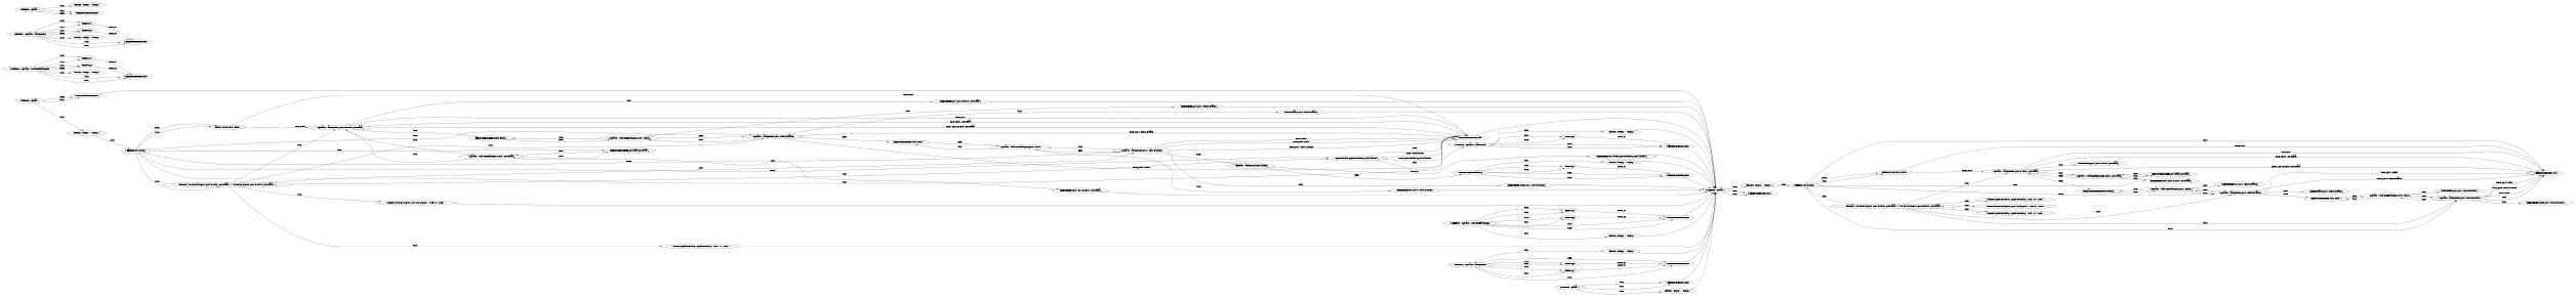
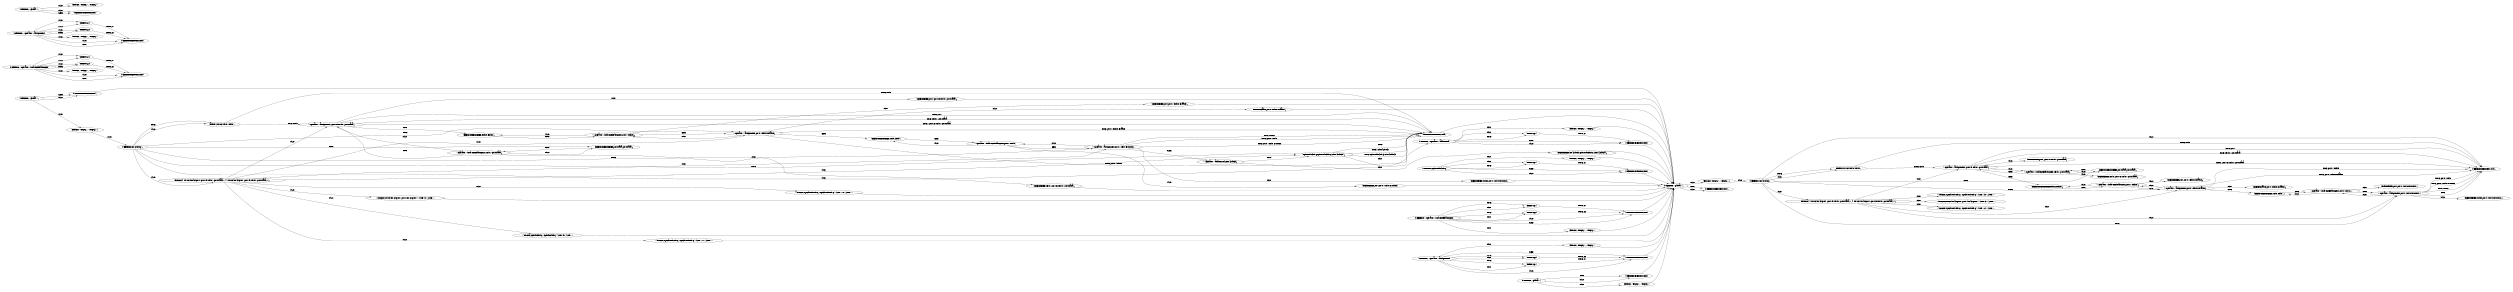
  digraph {
    rankdir=LR
    n1 [label=<(METHOD,&lt;global&gt;)<SUB>1</SUB>>]
    n2 [label=<(BLOCK,&lt;empty&gt;,&lt;empty&gt;)<SUB>1</SUB>>]
    n3 [label=<(METHOD_RETURN,ANY)<SUB>1</SUB>>]
    n4 [label=<(METHOD,i8042_stop)<SUB>1</SUB>>]
    n5 [label=<(PARAM,struct serio *serio)<SUB>1</SUB>>]
    n6 [label=<(BLOCK,{  	struct i8042_port *port = serio-&gt;port_data;...,{  	struct i8042_port *port = serio-&gt;port_data;...)<SUB>2</SUB>>]
    n7 [label=<(FIELD_IDENTIFIER,port_data,port_data)<SUB>3</SUB>>]
    n8 [label=<(&lt;operator&gt;.assignment,port-&gt;exists = false)<SUB>5</SUB>>]
    n9 [label=<(&lt;operator&gt;.assignment,port-&gt;serio = NULL)<SUB>14</SUB>>]
    n10 [label=<(METHOD_RETURN,void)<SUB>1</SUB>>]
    n11 [label=<(&lt;operator&gt;.assignment,*port = serio-&gt;port_data)<SUB>3</SUB>>]
    n12 [label="<(LOCAL,struct i8042_port* port: i8042_port*)<SUB>3</SUB>>"]
    n13 [label="<(LOCAL,synchronize_irq : synchronize_irq)<SUB>12</SUB>>"]
    n14 [label="<(LOCAL,synchronize_irq : synchronize_irq)<SUB>13</SUB>>"]
    n15 [label=<(&lt;operator&gt;.indirectFieldAccess,serio-&gt;port_data)<SUB>3</SUB>>]
    n16 [label=<(&lt;operator&gt;.indirectFieldAccess,port-&gt;exists)<SUB>5</SUB>>]
    n17 [label=<(LITERAL,false,port-&gt;exists = false)<SUB>5</SUB>>]
    n18 [label=<(FIELD_IDENTIFIER,serio,serio)<SUB>14</SUB>>]
    n19 [label=<(&lt;operator&gt;.indirectFieldAccess,port-&gt;serio)<SUB>14</SUB>>]
    n20 [label=<(IDENTIFIER,NULL,port-&gt;serio = NULL)<SUB>14</SUB>>]
    n21 [label=<(IDENTIFIER,port,*port = serio-&gt;port_data)<SUB>3</SUB>>]
    n22 [label=<(FIELD_IDENTIFIER,exists,exists)<SUB>5</SUB>>]
    n23 [label=<(IDENTIFIER,serio,*port = serio-&gt;port_data)<SUB>3</SUB>>]
    n24 [label=<(IDENTIFIER,port,port-&gt;exists = false)<SUB>5</SUB>>]
    n25 [label=<(IDENTIFIER,port,port-&gt;serio = NULL)<SUB>14</SUB>>]
    n26 [label=<(METHOD,&lt;operator&gt;.indirectFieldAccess)>]
    n27 [label=<(PARAM,p1)>]
    n28 [label=<(PARAM,p2)>]
    n29 [label=<(BLOCK,&lt;empty&gt;,&lt;empty&gt;)>]
    n30 [label=<(METHOD_RETURN,ANY)>]
    n31 [label=<(METHOD,&lt;operator&gt;.assignment)>]
    n32 [label=<(PARAM,p1)>]
    n33 [label=<(PARAM,p2)>]
    n34 [label=<(BLOCK,&lt;empty&gt;,&lt;empty&gt;)>]
    n35 [label=<(METHOD_RETURN,ANY)>]
    n36 [label=<(METHOD,&lt;global&gt;)<SUB>1</SUB>>]
    n37 [label=<(BLOCK,&lt;empty&gt;,&lt;empty&gt;)>]
    n38 [label=<(METHOD_RETURN,ANY)>]
    n39 [label=<(METHOD,&lt;global&gt;)<SUB>1</SUB>>]
    n40 [label=<(BLOCK,&lt;empty&gt;,&lt;empty&gt;)<SUB>1</SUB>>]
    n41 [label=<(METHOD_RETURN,ANY)<SUB>1</SUB>>]
    n42 [label=<(METHOD,i8042_stop)<SUB>1</SUB>>]
    n43 [label=<(PARAM,struct serio *serio)<SUB>1</SUB>>]
    n44 [label=<(BLOCK,{  	struct i8042_port *port = serio-&gt;port_data;...,{  	struct i8042_port *port = serio-&gt;port_data;...)<SUB>2</SUB>>]
    n45 [label=<(FIELD_IDENTIFIER,port_data,port_data)<SUB>3</SUB>>]
    n46 [label=<(&lt;operator&gt;.assignment,port-&gt;exists = false)<SUB>6</SUB>>]
    n47 [label=<(&lt;operator&gt;.assignment,port-&gt;serio = NULL)<SUB>7</SUB>>]
    n48 [label=<(spin_unlock_irq,spin_unlock_irq(&amp;i8042_lock))<SUB>8</SUB>>]
    n49 [label=<(METHOD_RETURN,void)<SUB>1</SUB>>]
    n50 [label=<(&lt;operator&gt;.assignment,*port = serio-&gt;port_data)<SUB>3</SUB>>]
    n51 [label="<(LOCAL,struct i8042_port* port: i8042_port*)<SUB>3</SUB>>"]
+   n52 [label="<(LOCAL,spin_lock_irq : spin_lock_irq)<SUB>5</SUB>>"]
    n53 [label="<(LOCAL,synchronize_irq : synchronize_irq)<SUB>17</SUB>>"]
+   n54 [label="<(LOCAL,synchronize_irq : synchronize_irq)<SUB>18</SUB>>"]
    n55 [label=<(&lt;operator&gt;.indirectFieldAccess,serio-&gt;port_data)<SUB>3</SUB>>]
    n56 [label=<(&lt;operator&gt;.indirectFieldAccess,port-&gt;exists)<SUB>6</SUB>>]
    n57 [label=<(LITERAL,false,port-&gt;exists = false)<SUB>6</SUB>>]
    n58 [label=<(FIELD_IDENTIFIER,serio,serio)<SUB>7</SUB>>]
    n59 [label=<(&lt;operator&gt;.indirectFieldAccess,port-&gt;serio)<SUB>7</SUB>>]
    n60 [label=<(IDENTIFIER,NULL,port-&gt;serio = NULL)<SUB>7</SUB>>]
    n61 [label=<(&lt;operator&gt;.addressOf,&amp;i8042_lock)<SUB>8</SUB>>]
    n62 [label=<(METHOD,&lt;operator&gt;.addressOf)>]
    n63 [label=<(IDENTIFIER,port,*port = serio-&gt;port_data)<SUB>3</SUB>>]
    n64 [label=<(FIELD_IDENTIFIER,exists,exists)<SUB>6</SUB>>]
    n65 [label=<(IDENTIFIER,serio,*port = serio-&gt;port_data)<SUB>3</SUB>>]
    n66 [label=<(IDENTIFIER,port,port-&gt;exists = false)<SUB>6</SUB>>]
    n67 [label=<(IDENTIFIER,port,port-&gt;serio = NULL)<SUB>7</SUB>>]
    n68 [label=<(IDENTIFIER,i8042_lock,spin_unlock_irq(&amp;i8042_lock))<SUB>8</SUB>>]
    n69 [label=<(METHOD,&lt;operator&gt;.indirectFieldAccess)>]
    n70 [label=<(PARAM,p1)>]
    n71 [label=<(PARAM,p2)>]
    n72 [label=<(BLOCK,&lt;empty&gt;,&lt;empty&gt;)>]
    n73 [label=<(METHOD_RETURN,ANY)>]
    n74 [label=<(PARAM,p1)>]
    n75 [label=<(BLOCK,&lt;empty&gt;,&lt;empty&gt;)>]
    n76 [label=<(METHOD_RETURN,ANY)>]
    n77 [label=<(METHOD,spin_unlock_irq)>]
    n78 [label=<(PARAM,p1)>]
    n79 [label=<(BLOCK,&lt;empty&gt;,&lt;empty&gt;)>]
    n80 [label=<(METHOD_RETURN,ANY)>]
    n81 [label=<(METHOD,&lt;operator&gt;.assignment)>]
    n82 [label=<(PARAM,p1)>]
    n83 [label=<(PARAM,p2)>]
    n84 [label=<(BLOCK,&lt;empty&gt;,&lt;empty&gt;)>]
    n85 [label=<(METHOD_RETURN,ANY)>]
    n86 [label=<(METHOD,&lt;global&gt;)<SUB>1</SUB>>]
    n87 [label=<(BLOCK,&lt;empty&gt;,&lt;empty&gt;)>]
    n88 [label=<(METHOD_RETURN,ANY)>]
    n1 -> n2 [label="AST: "]
    n1 -> n3 [label="AST: "]
    n1 -> n3 [label="CFG: "]
    n2 -> n4 [label="AST: "]
    n4 -> n5 [label="AST: "]
    n4 -> n5 [label="DDG: "]
    n4 -> n6 [label="AST: "]
    n4 -> n7 [label="CFG: "]
    n4 -> n8 [label="DDG: "]
    n4 -> n9 [label="DDG: "]
    n4 -> n10 [label="AST: "]
    n5 -> n10 [label="DDG: serio"]
    n5 -> n11 [label="DDG: serio"]
    n6 -> n8 [label="AST: "]
    n6 -> n9 [label="AST: "]
    n6 -> n11 [label="AST: "]
    n6 -> n12 [label="AST: "]
    n6 -> n13 [label="AST: "]
    n6 -> n14 [label="AST: "]
    n7 -> n15 [label="CFG: "]
    n8 -> n10 [label="DDG: port-&gt;exists"]
    n8 -> n10 [label="DDG: port-&gt;exists = false"]
    n8 -> n16 [label="AST: "]
    n8 -> n17 [label="AST: "]
    n8 -> n18 [label="CFG: "]
    n9 -> n10 [label="CFG: "]
    n9 -> n10 [label="DDG: port-&gt;serio"]
    n9 -> n10 [label="DDG: port-&gt;serio = NULL"]
    n9 -> n10 [label="DDG: NULL"]
    n9 -> n19 [label="AST: "]
    n9 -> n20 [label="AST: "]
    n11 -> n10 [label="DDG: port"]
    n11 -> n10 [label="DDG: serio-&gt;port_data"]
    n11 -> n10 [label="DDG: *port = serio-&gt;port_data"]
    n11 -> n15 [label="AST: "]
    n11 -> n21 [label="AST: "]
    n11 -> n22 [label="CFG: "]
    n15 -> n7 [label="AST: "]
    n15 -> n11 [label="CFG: "]
    n15 -> n23 [label="AST: "]
    n16 -> n8 [label="CFG: "]
    n16 -> n22 [label="AST: "]
    n16 -> n24 [label="AST: "]
    n18 -> n19 [label="CFG: "]
    n19 -> n9 [label="CFG: "]
    n19 -> n18 [label="AST: "]
    n19 -> n25 [label="AST: "]
    n22 -> n16 [label="CFG: "]
    n26 -> n27 [label="AST: "]
    n26 -> n27 [label="DDG: "]
    n26 -> n28 [label="AST: "]
    n26 -> n28 [label="DDG: "]
    n26 -> n29 [label="AST: "]
    n26 -> n30 [label="AST: "]
    n26 -> n30 [label="CFG: "]
    n27 -> n30 [label="DDG: p1"]
    n28 -> n30 [label="DDG: p2"]
    n31 -> n32 [label="AST: "]
    n31 -> n32 [label="DDG: "]
    n31 -> n33 [label="AST: "]
    n31 -> n33 [label="DDG: "]
    n31 -> n34 [label="AST: "]
    n31 -> n35 [label="AST: "]
    n31 -> n35 [label="CFG: "]
    n32 -> n35 [label="DDG: p1"]
    n33 -> n35 [label="DDG: p2"]
    n36 -> n37 [label="AST: "]
    n36 -> n38 [label="AST: "]
    n36 -> n38 [label="CFG: "]
    n39 -> n40 [label="AST: "]
    n39 -> n41 [label="AST: "]
    n39 -> n41 [label="CFG: "]
    n40 -> n42 [label="AST: "]
    n41 -> n1
    n42 -> n43 [label="AST: "]
    n42 -> n43 [label="DDG: "]
    n42 -> n44 [label="AST: "]
    n42 -> n45 [label="CFG: "]
    n42 -> n46 [label="DDG: "]
    n42 -> n47 [label="DDG: "]
    n42 -> n48 [label="DDG: "]
    n42 -> n49 [label="AST: "]
    n43 -> n49 [label="DDG: serio"]
    n43 -> n50 [label="DDG: serio"]
    n44 -> n46 [label="AST: "]
    n44 -> n47 [label="AST: "]
    n44 -> n48 [label="AST: "]
    n44 -> n50 [label="AST: "]
    n44 -> n51 [label="AST: "]
+   n44 -> n52 [label="AST: "]
    n44 -> n53 [label="AST: "]
+   n44 -> n54 [label="AST: "]
    n45 -> n55 [label="CFG: "]
    n46 -> n49 [label="DDG: port-&gt;exists"]
    n46 -> n49 [label="DDG: port-&gt;exists = false"]
    n46 -> n56 [label="AST: "]
    n46 -> n57 [label="AST: "]
    n46 -> n58 [label="CFG: "]
    n47 -> n49 [label="DDG: port-&gt;serio"]
    n47 -> n49 [label="DDG: port-&gt;serio = NULL"]
    n47 -> n49 [label="DDG: NULL"]
    n47 -> n59 [label="AST: "]
    n47 -> n60 [label="AST: "]
    n47 -> n61 [label="CFG: "]
    n48 -> n49 [label="CFG: "]
    n48 -> n49 [label="DDG: &amp;i8042_lock"]
    n48 -> n49 [label="DDG: spin_unlock_irq(&amp;i8042_lock)"]
    n48 -> n62 [label="AST: "]
    n49 -> n1
    n50 -> n49 [label="DDG: port"]
    n50 -> n49 [label="DDG: serio-&gt;port_data"]
    n50 -> n49 [label="DDG: *port = serio-&gt;port_data"]
    n50 -> n55 [label="AST: "]
    n50 -> n63 [label="AST: "]
    n50 -> n64 [label="CFG: "]
    n51 -> n1
+   n52 -> n1
    n53 -> n1
+   n54 -> n1
    n55 -> n45 [label="AST: "]
    n55 -> n50 [label="CFG: "]
    n55 -> n65 [label="AST: "]
    n56 -> n46 [label="CFG: "]
    n56 -> n64 [label="AST: "]
    n56 -> n66 [label="AST: "]
    n57 -> n1
    n58 -> n59 [label="CFG: "]
    n59 -> n47 [label="CFG: "]
    n59 -> n58 [label="AST: "]
    n59 -> n67 [label="AST: "]
    n60 -> n1
-   n61 -> n77 [label="CFG: "]
-   n61 -> n68 [label="DDG: p1"]
+   n61 -> n48 [label="CFG: "]
+   n61 -> n68 [label="AST: "]
    n62 -> n74 [label="AST: "]
    n62 -> n74 [label="DDG: "]
    n62 -> n75 [label="AST: "]
    n62 -> n76 [label="AST: "]
    n62 -> n76 [label="CFG: "]
    n63 -> n1
    n64 -> n56 [label="CFG: "]
    n65 -> n1
    n66 -> n1
    n67 -> n1
    n68 -> n1
    n69 -> n70 [label="AST: "]
    n69 -> n70 [label="DDG: "]
    n69 -> n71 [label="AST: "]
    n69 -> n71 [label="DDG: "]
    n69 -> n72 [label="AST: "]
    n69 -> n73 [label="AST: "]
    n69 -> n73 [label="CFG: "]
    n70 -> n73 [label="DDG: p1"]
    n71 -> n73 [label="DDG: p2"]
    n72 -> n1
    n73 -> n1
    n74 -> n76 [label="DDG: p1"]
    n75 -> n1
    n76 -> n1
    n77 -> n78 [label="AST: "]
    n77 -> n78 [label="DDG: "]
    n77 -> n79 [label="AST: "]
    n77 -> n80 [label="AST: "]
    n77 -> n80 [label="CFG: "]
    n78 -> n80 [label="DDG: p1"]
    n79 -> n1
    n80 -> n1
    n81 -> n82 [label="AST: "]
    n81 -> n82 [label="DDG: "]
    n81 -> n83 [label="AST: "]
    n81 -> n83 [label="DDG: "]
    n81 -> n84 [label="AST: "]
    n81 -> n85 [label="AST: "]
    n81 -> n85 [label="CFG: "]
    n82 -> n85 [label="DDG: p1"]
    n83 -> n85 [label="DDG: p2"]
    n84 -> n1
    n85 -> n1
    n86 -> n87 [label="AST: "]
    n86 -> n88 [label="AST: "]
    n86 -> n88 [label="CFG: "]
    n87 -> n1
    n88 -> n1
  }
